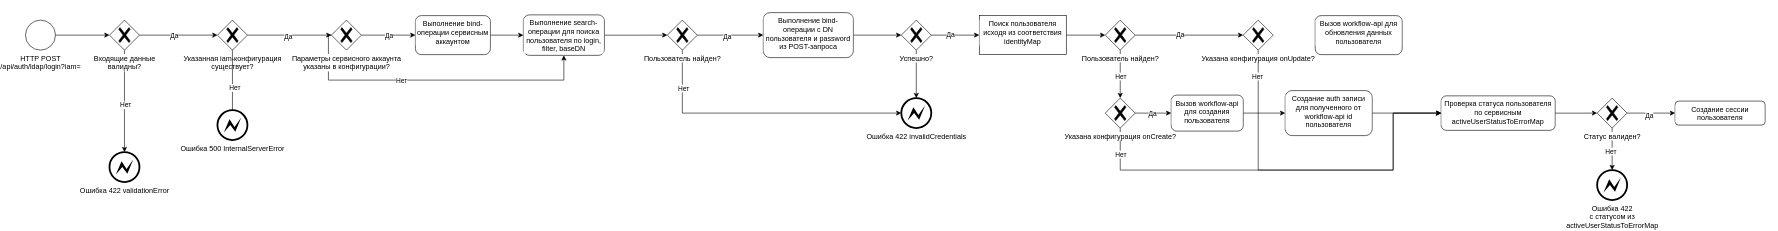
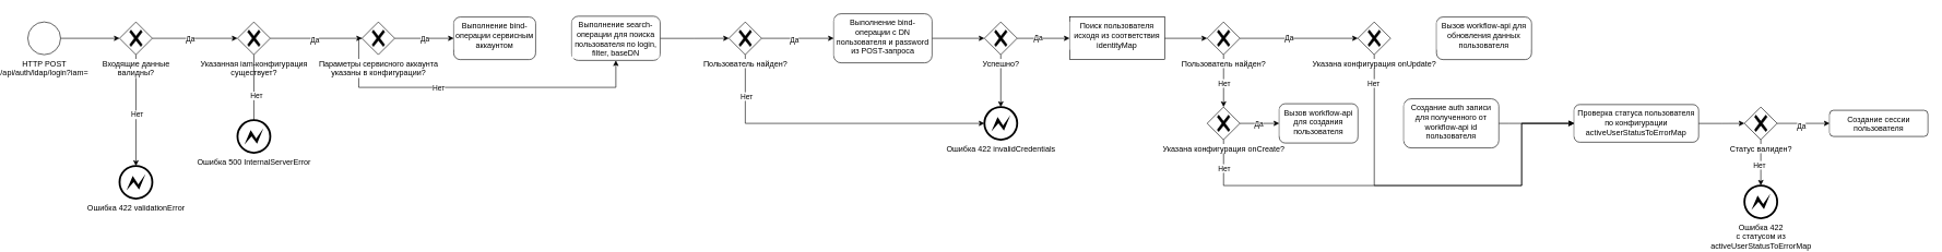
  <mxCell id="0" />
  <mxCell id="1" parent="0" />
  <mxCell id="2" value="" style="edgeStyle=orthogonalEdgeStyle;rounded=0;orthogonalLoop=1;jettySize=auto;html=1;" edge="1" parent="1" source="3" target="8"><mxGeometry relative="1" as="geometry" /></mxCell>
  <mxCell id="3" value="HTTP POST&lt;br&gt;/api/auth/ldap/login?iam=" style="points=[[0.145,0.145,0],[0.5,0,0],[0.855,0.145,0],[1,0.5,0],[0.855,0.855,0],[0.5,1,0],[0.145,0.855,0],[0,0.5,0]];shape=mxgraph.bpmn.event;html=1;verticalLabelPosition=bottom;labelBackgroundColor=#ffffff;verticalAlign=top;align=center;perimeter=ellipsePerimeter;outlineConnect=0;aspect=fixed;outline=standard;symbol=general;" vertex="1" parent="1"><mxGeometry x="20" y="33" width="50" height="50" as="geometry" /></mxCell>
  <mxCell id="4" value="" style="edgeStyle=orthogonalEdgeStyle;rounded=0;orthogonalLoop=1;jettySize=auto;html=1;" edge="1" parent="1" source="8" target="11"><mxGeometry relative="1" as="geometry" /></mxCell>
  <mxCell id="5" value="Да" style="edgeLabel;html=1;align=center;verticalAlign=middle;resizable=0;points=[];" vertex="1" connectable="0" parent="4"><mxGeometry x="-0.126" relative="1" as="geometry"><mxPoint as="offset" /></mxGeometry></mxCell>
  <mxCell id="6" style="edgeStyle=orthogonalEdgeStyle;rounded=0;orthogonalLoop=1;jettySize=auto;html=1;" edge="1" parent="1" source="8" target="54"><mxGeometry relative="1" as="geometry" /></mxCell>
  <mxCell id="7" value="Нет" style="edgeLabel;html=1;align=center;verticalAlign=middle;resizable=0;points=[];" vertex="1" connectable="0" parent="6"><mxGeometry x="0.069" y="1" relative="1" as="geometry"><mxPoint as="offset" /></mxGeometry></mxCell>
  <mxCell id="8" value="Входящие данные&lt;br&gt;валидны?" style="points=[[0.25,0.25,0],[0.5,0,0],[0.75,0.25,0],[1,0.5,0],[0.75,0.75,0],[0.5,1,0],[0.25,0.75,0],[0,0.5,0]];shape=mxgraph.bpmn.gateway2;html=1;verticalLabelPosition=bottom;labelBackgroundColor=#ffffff;verticalAlign=top;align=center;perimeter=rhombusPerimeter;outlineConnect=0;outline=none;symbol=none;gwType=exclusive;" vertex="1" parent="1"><mxGeometry x="160" y="33" width="50" height="50" as="geometry" /></mxCell>
  <mxCell id="9" value="" style="edgeStyle=orthogonalEdgeStyle;rounded=0;orthogonalLoop=1;jettySize=auto;html=1;" edge="1" parent="1" source="11" target="16"><mxGeometry relative="1" as="geometry" /></mxCell>
  <mxCell id="10" value="Да" style="edgeLabel;html=1;align=center;verticalAlign=middle;resizable=0;points=[];" vertex="1" connectable="0" parent="9"><mxGeometry x="-0.047" y="-2" relative="1" as="geometry"><mxPoint as="offset" /></mxGeometry></mxCell>
  <mxCell id="11" value="Указанная iam-конфигурация&lt;br&gt;существует?" style="points=[[0.25,0.25,0],[0.5,0,0],[0.75,0.25,0],[1,0.5,0],[0.75,0.75,0],[0.5,1,0],[0.25,0.75,0],[0,0.5,0]];shape=mxgraph.bpmn.gateway2;html=1;verticalLabelPosition=bottom;labelBackgroundColor=#ffffff;verticalAlign=top;align=center;perimeter=rhombusPerimeter;outlineConnect=0;outline=none;symbol=none;gwType=exclusive;" vertex="1" parent="1"><mxGeometry x="340" y="33" width="50" height="50" as="geometry" /></mxCell>
  <mxCell id="12" value="" style="edgeStyle=orthogonalEdgeStyle;rounded=0;orthogonalLoop=1;jettySize=auto;html=1;" edge="1" parent="1" source="16" target="18"><mxGeometry relative="1" as="geometry" /></mxCell>
  <mxCell id="13" value="Да" style="edgeLabel;html=1;align=center;verticalAlign=middle;resizable=0;points=[];" vertex="1" connectable="0" parent="12"><mxGeometry x="-0.004" y="-1" relative="1" as="geometry"><mxPoint as="offset" /></mxGeometry></mxCell>
  <mxCell id="14" style="edgeStyle=orthogonalEdgeStyle;rounded=0;orthogonalLoop=1;jettySize=auto;html=1;entryX=0.5;entryY=1;entryDx=0;entryDy=0;" edge="1" parent="1" source="16" target="20"><mxGeometry relative="1" as="geometry"><Array as="points"><mxPoint x="525" y="133" /><mxPoint x="917" y="133" /></Array></mxGeometry></mxCell>
  <mxCell id="15" value="Нет" style="edgeLabel;html=1;align=center;verticalAlign=middle;resizable=0;points=[];" vertex="1" connectable="0" parent="14"><mxGeometry x="-0.217" y="-1" relative="1" as="geometry"><mxPoint as="offset" /></mxGeometry></mxCell>
  <mxCell id="16" value="Параметры сервисного аккаунта&lt;br&gt;указаны в конфигурации?" style="points=[[0.25,0.25,0],[0.5,0,0],[0.75,0.25,0],[1,0.5,0],[0.75,0.75,0],[0.5,1,0],[0.25,0.75,0],[0,0.5,0]];shape=mxgraph.bpmn.gateway2;html=1;verticalLabelPosition=bottom;labelBackgroundColor=#ffffff;verticalAlign=top;align=center;perimeter=rhombusPerimeter;outlineConnect=0;outline=none;symbol=none;gwType=exclusive;" vertex="1" parent="1"><mxGeometry x="530" y="33" width="50" height="50" as="geometry" /></mxCell>
- <mxCell id="17" value="" style="edgeStyle=orthogonalEdgeStyle;rounded=0;orthogonalLoop=1;jettySize=auto;html=1;" edge="1" parent="1" source="18" target="20"><mxGeometry relative="1" as="geometry" /></mxCell>
  <mxCell id="18" value="Выполнение bind-операции сервисным аккаунтом" style="rounded=1;whiteSpace=wrap;html=1;verticalAlign=top;labelBackgroundColor=#ffffff;" vertex="1" parent="1"><mxGeometry x="670" y="25.5" width="125" height="65" as="geometry" /></mxCell>
  <mxCell id="19" value="" style="edgeStyle=orthogonalEdgeStyle;rounded=0;orthogonalLoop=1;jettySize=auto;html=1;" edge="1" parent="1" source="20" target="58"><mxGeometry relative="1" as="geometry" /></mxCell>
  <mxCell id="20" value="Выполнение search-операции для поиска пользователя по login, filter, baseDN" style="rounded=1;whiteSpace=wrap;html=1;verticalAlign=top;labelBackgroundColor=#ffffff;" vertex="1" parent="1"><mxGeometry x="850" y="24.25" width="135" height="67.5" as="geometry" /></mxCell>
  <mxCell id="21" value="" style="edgeStyle=orthogonalEdgeStyle;rounded=0;orthogonalLoop=1;jettySize=auto;html=1;" edge="1" parent="1" source="58" target="24"><mxGeometry relative="1" as="geometry" /></mxCell>
  <mxCell id="22" value="Да" style="edgeLabel;html=1;align=center;verticalAlign=middle;resizable=0;points=[];" vertex="1" connectable="0" parent="21"><mxGeometry x="-0.116" y="-2" relative="1" as="geometry"><mxPoint as="offset" /></mxGeometry></mxCell>
  <mxCell id="23" value="" style="edgeStyle=orthogonalEdgeStyle;rounded=0;orthogonalLoop=1;jettySize=auto;html=1;" edge="1" parent="1" source="24" target="28"><mxGeometry relative="1" as="geometry" /></mxCell>
  <mxCell id="24" value="Выполнение bind-операции с DN пользователя и password из POST-запроса" style="rounded=1;whiteSpace=wrap;html=1;verticalAlign=top;labelBackgroundColor=#ffffff;" vertex="1" parent="1"><mxGeometry x="1250" y="20.5" width="150" height="75" as="geometry" /></mxCell>
  <mxCell id="25" value="" style="edgeStyle=orthogonalEdgeStyle;rounded=0;orthogonalLoop=1;jettySize=auto;html=1;" edge="1" parent="1" source="28" target="30"><mxGeometry relative="1" as="geometry" /></mxCell>
  <mxCell id="26" value="Да" style="edgeLabel;html=1;align=center;verticalAlign=middle;resizable=0;points=[];" vertex="1" connectable="0" parent="25"><mxGeometry x="-0.213" y="2" relative="1" as="geometry"><mxPoint as="offset" /></mxGeometry></mxCell>
  <mxCell id="27" value="" style="edgeStyle=orthogonalEdgeStyle;rounded=0;orthogonalLoop=1;jettySize=auto;html=1;" edge="1" parent="1" source="28" target="53"><mxGeometry relative="1" as="geometry" /></mxCell>
  <mxCell id="28" value="Успешно?" style="points=[[0.25,0.25,0],[0.5,0,0],[0.75,0.25,0],[1,0.5,0],[0.75,0.75,0],[0.5,1,0],[0.25,0.75,0],[0,0.5,0]];shape=mxgraph.bpmn.gateway2;html=1;verticalLabelPosition=bottom;labelBackgroundColor=#ffffff;verticalAlign=top;align=center;perimeter=rhombusPerimeter;outlineConnect=0;outline=none;symbol=none;gwType=exclusive;" vertex="1" parent="1"><mxGeometry x="1480" y="33" width="50" height="50" as="geometry" /></mxCell>
  <mxCell id="29" value="" style="edgeStyle=orthogonalEdgeStyle;rounded=0;orthogonalLoop=1;jettySize=auto;html=1;" edge="1" parent="1" source="30" target="35"><mxGeometry relative="1" as="geometry" /></mxCell>
  <mxCell id="30" value="Поиск пользователя&lt;br&gt;исходя из соответствия identityMap" style="whiteSpace=wrap;html=1;verticalAlign=top;labelBackgroundColor=#ffffff;rounded=0;" vertex="1" parent="1"><mxGeometry x="1610" y="25.5" width="145" height="65" as="geometry" /></mxCell>
  <mxCell id="31" value="" style="edgeStyle=orthogonalEdgeStyle;rounded=0;orthogonalLoop=1;jettySize=auto;html=1;" edge="1" parent="1" source="35" target="38"><mxGeometry relative="1" as="geometry" /></mxCell>
  <mxCell id="32" value="Да" style="edgeLabel;html=1;align=center;verticalAlign=middle;resizable=0;points=[];" vertex="1" connectable="0" parent="31"><mxGeometry x="-0.174" y="1" relative="1" as="geometry"><mxPoint as="offset" /></mxGeometry></mxCell>
  <mxCell id="33" value="" style="edgeStyle=orthogonalEdgeStyle;rounded=0;orthogonalLoop=1;jettySize=auto;html=1;" edge="1" parent="1" source="35" target="46"><mxGeometry relative="1" as="geometry" /></mxCell>
  <mxCell id="34" value="Нет" style="edgeLabel;html=1;align=center;verticalAlign=middle;resizable=0;points=[];" vertex="1" connectable="0" parent="33"><mxGeometry x="0.076" relative="1" as="geometry"><mxPoint as="offset" /></mxGeometry></mxCell>
  <mxCell id="35" value="Пользователь найден?" style="points=[[0.25,0.25,0],[0.5,0,0],[0.75,0.25,0],[1,0.5,0],[0.75,0.75,0],[0.5,1,0],[0.25,0.75,0],[0,0.5,0]];shape=mxgraph.bpmn.gateway2;html=1;verticalLabelPosition=bottom;labelBackgroundColor=#ffffff;verticalAlign=top;align=center;perimeter=rhombusPerimeter;outlineConnect=0;outline=none;symbol=none;gwType=exclusive;" vertex="1" parent="1"><mxGeometry x="1820" y="33" width="50" height="50" as="geometry" /></mxCell>
  <mxCell id="36" value="" style="edgeStyle=orthogonalEdgeStyle;rounded=0;orthogonalLoop=1;jettySize=auto;html=1;exitX=0.5;exitY=1;exitDx=0;exitDy=0;exitPerimeter=0;entryX=0;entryY=0.5;entryDx=0;entryDy=0;" edge="1" parent="1" source="38" target="41"><mxGeometry relative="1" as="geometry"><mxPoint x="2064.98" y="303" as="sourcePoint" /><mxPoint x="2290" y="363" as="targetPoint" /><Array as="points"><mxPoint x="2075" y="283" /><mxPoint x="2300" y="283" /><mxPoint x="2300" y="188" /></Array></mxGeometry></mxCell>
  <mxCell id="37" value="Нет" style="edgeLabel;html=1;align=center;verticalAlign=middle;resizable=0;points=[];" vertex="1" connectable="0" parent="36"><mxGeometry x="-0.858" y="-2" relative="1" as="geometry"><mxPoint as="offset" /></mxGeometry></mxCell>
  <mxCell id="38" value="Указана конфигурация onUpdate?" style="points=[[0.25,0.25,0],[0.5,0,0],[0.75,0.25,0],[1,0.5,0],[0.75,0.75,0],[0.5,1,0],[0.25,0.75,0],[0,0.5,0]];shape=mxgraph.bpmn.gateway2;html=1;verticalLabelPosition=bottom;labelBackgroundColor=#ffffff;verticalAlign=top;align=center;perimeter=rhombusPerimeter;outlineConnect=0;outline=none;symbol=none;gwType=exclusive;" vertex="1" parent="1"><mxGeometry x="2050" y="33" width="50" height="50" as="geometry" /></mxCell>
  <mxCell id="39" value="Вызов workflow-api для обновления данных пользователя" style="rounded=1;whiteSpace=wrap;html=1;verticalAlign=top;labelBackgroundColor=#ffffff;" vertex="1" parent="1"><mxGeometry x="2170" y="25.5" width="145" height="65" as="geometry" /></mxCell>
  <mxCell id="40" value="" style="edgeStyle=orthogonalEdgeStyle;rounded=0;orthogonalLoop=1;jettySize=auto;html=1;" edge="1" parent="1" source="41" target="64"><mxGeometry relative="1" as="geometry" /></mxCell>
- <mxCell id="41" value="Проверка статуса пользователя по сервисным&lt;br style=&quot;border-color: var(--border-color);&quot;&gt;activeUserStatusToErrorMap" style="rounded=1;whiteSpace=wrap;html=1;verticalAlign=top;labelBackgroundColor=#ffffff;" vertex="1" parent="1"><mxGeometry x="2380" y="159.25" width="190" height="57.5" as="geometry" /></mxCell>
+ <mxCell id="41" value="Проверка статуса пользователя по конфигурации&lt;br style=&quot;border-color: var(--border-color);&quot;&gt;activeUserStatusToErrorMap" style="rounded=1;whiteSpace=wrap;html=1;verticalAlign=top;labelBackgroundColor=#ffffff;" vertex="1" parent="1"><mxGeometry x="2380" y="159.25" width="190" height="57.5" as="geometry" /></mxCell>
  <mxCell id="42" value="" style="edgeStyle=orthogonalEdgeStyle;rounded=0;orthogonalLoop=1;jettySize=auto;html=1;" edge="1" parent="1" source="46" target="48"><mxGeometry relative="1" as="geometry" /></mxCell>
  <mxCell id="43" value="Да" style="edgeLabel;html=1;align=center;verticalAlign=middle;resizable=0;points=[];" vertex="1" connectable="0" parent="42"><mxGeometry x="-0.062" relative="1" as="geometry"><mxPoint as="offset" /></mxGeometry></mxCell>
  <mxCell id="44" style="edgeStyle=orthogonalEdgeStyle;rounded=0;orthogonalLoop=1;jettySize=auto;html=1;entryX=0;entryY=0.5;entryDx=0;entryDy=0;" edge="1" parent="1" source="46" target="41"><mxGeometry relative="1" as="geometry"><mxPoint x="1845" y="463" as="targetPoint" /><Array as="points"><mxPoint x="1845" y="283" /><mxPoint x="2300" y="283" /><mxPoint x="2300" y="188" /></Array></mxGeometry></mxCell>
  <mxCell id="45" value="Нет" style="edgeLabel;html=1;align=center;verticalAlign=middle;resizable=0;points=[];" vertex="1" connectable="0" parent="44"><mxGeometry x="-0.878" relative="1" as="geometry"><mxPoint as="offset" /></mxGeometry></mxCell>
  <mxCell id="46" value="Указана конфигурация onCreate?" style="points=[[0.25,0.25,0],[0.5,0,0],[0.75,0.25,0],[1,0.5,0],[0.75,0.75,0],[0.5,1,0],[0.25,0.75,0],[0,0.5,0]];shape=mxgraph.bpmn.gateway2;html=1;verticalLabelPosition=bottom;labelBackgroundColor=#ffffff;verticalAlign=top;align=center;perimeter=rhombusPerimeter;outlineConnect=0;outline=none;symbol=none;gwType=exclusive;" vertex="1" parent="1"><mxGeometry x="1820" y="163" width="50" height="50" as="geometry" /></mxCell>
- <mxCell id="47" value="" style="edgeStyle=orthogonalEdgeStyle;rounded=0;orthogonalLoop=1;jettySize=auto;html=1;" edge="1" parent="1" source="48" target="50"><mxGeometry relative="1" as="geometry"><Array as="points"><mxPoint x="2070" y="188" /><mxPoint x="2070" y="188" /></Array></mxGeometry></mxCell>
  <mxCell id="48" value="Вызов workflow-api для создания пользователя" style="rounded=1;whiteSpace=wrap;html=1;verticalAlign=top;labelBackgroundColor=#ffffff;" vertex="1" parent="1"><mxGeometry x="1930" y="158" width="120" height="60" as="geometry" /></mxCell>
  <mxCell id="49" style="edgeStyle=orthogonalEdgeStyle;rounded=0;orthogonalLoop=1;jettySize=auto;html=1;" edge="1" parent="1" source="50" target="41"><mxGeometry relative="1" as="geometry"><Array as="points"><mxPoint x="2280" y="188" /><mxPoint x="2280" y="188" /></Array></mxGeometry></mxCell>
  <mxCell id="50" value="Создание auth записи для полученного от workflow-api id пользователя" style="rounded=1;whiteSpace=wrap;html=1;verticalAlign=top;labelBackgroundColor=#ffffff;" vertex="1" parent="1"><mxGeometry x="2120" y="150.5" width="145" height="75" as="geometry" /></mxCell>
  <mxCell id="51" style="edgeStyle=orthogonalEdgeStyle;rounded=0;orthogonalLoop=1;jettySize=auto;html=1;entryX=0;entryY=0.5;entryDx=0;entryDy=0;entryPerimeter=0;" edge="1" parent="1" source="58" target="53"><mxGeometry relative="1" as="geometry"><Array as="points"><mxPoint x="1115" y="188" /></Array></mxGeometry></mxCell>
  <mxCell id="52" value="Нет" style="edgeLabel;html=1;align=center;verticalAlign=middle;resizable=0;points=[];" vertex="1" connectable="0" parent="51"><mxGeometry x="-0.732" y="1" relative="1" as="geometry"><mxPoint as="offset" /></mxGeometry></mxCell>
  <mxCell id="53" value="Ошибка 422 invalidCredentials" style="points=[[0.145,0.145,0],[0.5,0,0],[0.855,0.145,0],[1,0.5,0],[0.855,0.855,0],[0.5,1,0],[0.145,0.855,0],[0,0.5,0]];shape=mxgraph.bpmn.event;html=1;verticalLabelPosition=bottom;labelBackgroundColor=#ffffff;verticalAlign=top;align=center;perimeter=ellipsePerimeter;outlineConnect=0;aspect=fixed;outline=end;symbol=error;" vertex="1" parent="1"><mxGeometry x="1480" y="163" width="50" height="50" as="geometry" /></mxCell>
  <mxCell id="54" value="Ошибка 422 validationError" style="points=[[0.145,0.145,0],[0.5,0,0],[0.855,0.145,0],[1,0.5,0],[0.855,0.855,0],[0.5,1,0],[0.145,0.855,0],[0,0.5,0]];shape=mxgraph.bpmn.event;html=1;verticalLabelPosition=bottom;labelBackgroundColor=#ffffff;verticalAlign=top;align=center;perimeter=ellipsePerimeter;outlineConnect=0;aspect=fixed;outline=end;symbol=error;" vertex="1" parent="1"><mxGeometry x="160" y="253" width="50" height="50" as="geometry" /></mxCell>
  <mxCell id="55" value="Ошибка 500 InternalServerError" style="points=[[0.145,0.145,0],[0.5,0,0],[0.855,0.145,0],[1,0.5,0],[0.855,0.855,0],[0.5,1,0],[0.145,0.855,0],[0,0.5,0]];shape=mxgraph.bpmn.event;html=1;verticalLabelPosition=bottom;labelBackgroundColor=#ffffff;verticalAlign=top;align=center;perimeter=ellipsePerimeter;outlineConnect=0;aspect=fixed;outline=end;symbol=error;" vertex="1" parent="1"><mxGeometry x="340" y="183" width="50" height="50" as="geometry" /></mxCell>
  <mxCell id="56" style="edgeStyle=orthogonalEdgeStyle;rounded=0;orthogonalLoop=1;jettySize=auto;html=1;entryX=0.5;entryY=0;entryDx=0;entryDy=0;entryPerimeter=0;endArrow=none;" edge="1" parent="1" source="11" target="55"><mxGeometry relative="1" as="geometry" /></mxCell>
  <mxCell id="57" value="Нет" style="edgeLabel;html=1;align=center;verticalAlign=middle;resizable=0;points=[];" vertex="1" connectable="0" parent="56"><mxGeometry x="0.241" y="3" relative="1" as="geometry"><mxPoint as="offset" /></mxGeometry></mxCell>
  <mxCell id="58" value="Пользователь найден?" style="points=[[0.25,0.25,0],[0.5,0,0],[0.75,0.25,0],[1,0.5,0],[0.75,0.75,0],[0.5,1,0],[0.25,0.75,0],[0,0.5,0]];shape=mxgraph.bpmn.gateway2;html=1;verticalLabelPosition=bottom;labelBackgroundColor=#ffffff;verticalAlign=top;align=center;perimeter=rhombusPerimeter;outlineConnect=0;outline=none;symbol=none;gwType=exclusive;" vertex="1" parent="1"><mxGeometry x="1090" y="33" width="50" height="50" as="geometry" /></mxCell>
  <mxCell id="59" value="Создание сессии пользователя" style="rounded=1;whiteSpace=wrap;html=1;verticalAlign=top;labelBackgroundColor=#ffffff;" vertex="1" parent="1"><mxGeometry x="2770" y="168" width="150" height="40" as="geometry" /></mxCell>
  <mxCell id="60" value="" style="edgeStyle=orthogonalEdgeStyle;rounded=0;orthogonalLoop=1;jettySize=auto;html=1;" edge="1" parent="1" source="64" target="59"><mxGeometry relative="1" as="geometry" /></mxCell>
  <mxCell id="61" value="Да" style="edgeLabel;html=1;align=center;verticalAlign=middle;resizable=0;points=[];" vertex="1" connectable="0" parent="60"><mxGeometry x="-0.094" y="-3" relative="1" as="geometry"><mxPoint as="offset" /></mxGeometry></mxCell>
  <mxCell id="62" value="" style="edgeStyle=orthogonalEdgeStyle;rounded=0;orthogonalLoop=1;jettySize=auto;html=1;" edge="1" parent="1" source="64" target="65"><mxGeometry relative="1" as="geometry" /></mxCell>
  <mxCell id="63" value="Нет" style="edgeLabel;html=1;align=center;verticalAlign=middle;resizable=0;points=[];" vertex="1" connectable="0" parent="62"><mxGeometry x="0.08" y="-3" relative="1" as="geometry"><mxPoint as="offset" /></mxGeometry></mxCell>
  <mxCell id="64" value="Статус валиден?" style="points=[[0.25,0.25,0],[0.5,0,0],[0.75,0.25,0],[1,0.5,0],[0.75,0.75,0],[0.5,1,0],[0.25,0.75,0],[0,0.5,0]];shape=mxgraph.bpmn.gateway2;html=1;verticalLabelPosition=bottom;labelBackgroundColor=#ffffff;verticalAlign=top;align=center;perimeter=rhombusPerimeter;outlineConnect=0;outline=none;symbol=none;gwType=exclusive;" vertex="1" parent="1"><mxGeometry x="2640" y="163" width="50" height="50" as="geometry" /></mxCell>
  <mxCell id="65" value="Ошибка 422&lt;br&gt;c статусом из&lt;br&gt;activeUserStatusToErrorMap" style="points=[[0.145,0.145,0],[0.5,0,0],[0.855,0.145,0],[1,0.5,0],[0.855,0.855,0],[0.5,1,0],[0.145,0.855,0],[0,0.5,0]];shape=mxgraph.bpmn.event;html=1;verticalLabelPosition=bottom;labelBackgroundColor=#ffffff;verticalAlign=top;align=center;perimeter=ellipsePerimeter;outlineConnect=0;aspect=fixed;outline=end;symbol=error;" vertex="1" parent="1"><mxGeometry x="2640" y="283" width="50" height="50" as="geometry" /></mxCell>
